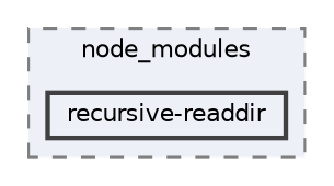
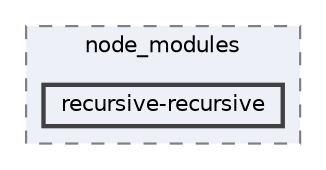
  digraph {
    compound=true
-   n1 [color=grey25 fillcolor="#edf0f7" fontname=Helvetica fontsize=10 height=0.2 label="recursive-readdir" shape=box style="filled,bold" width=0.4]
+   n1 [color=grey25 fillcolor="#edf0f7" fontname=Helvetica fontsize=10 height=0.2 label="recursive-recursive" shape=box style="filled,bold" width=0.4]
    subgraph cluster_1 {
      bgcolor="#edf0f7"
      fontname=Helvetica
      fontsize=10
      label=node_modules
      pencolor=grey50
      style="filled,dashed"
      n1
    }
  }
